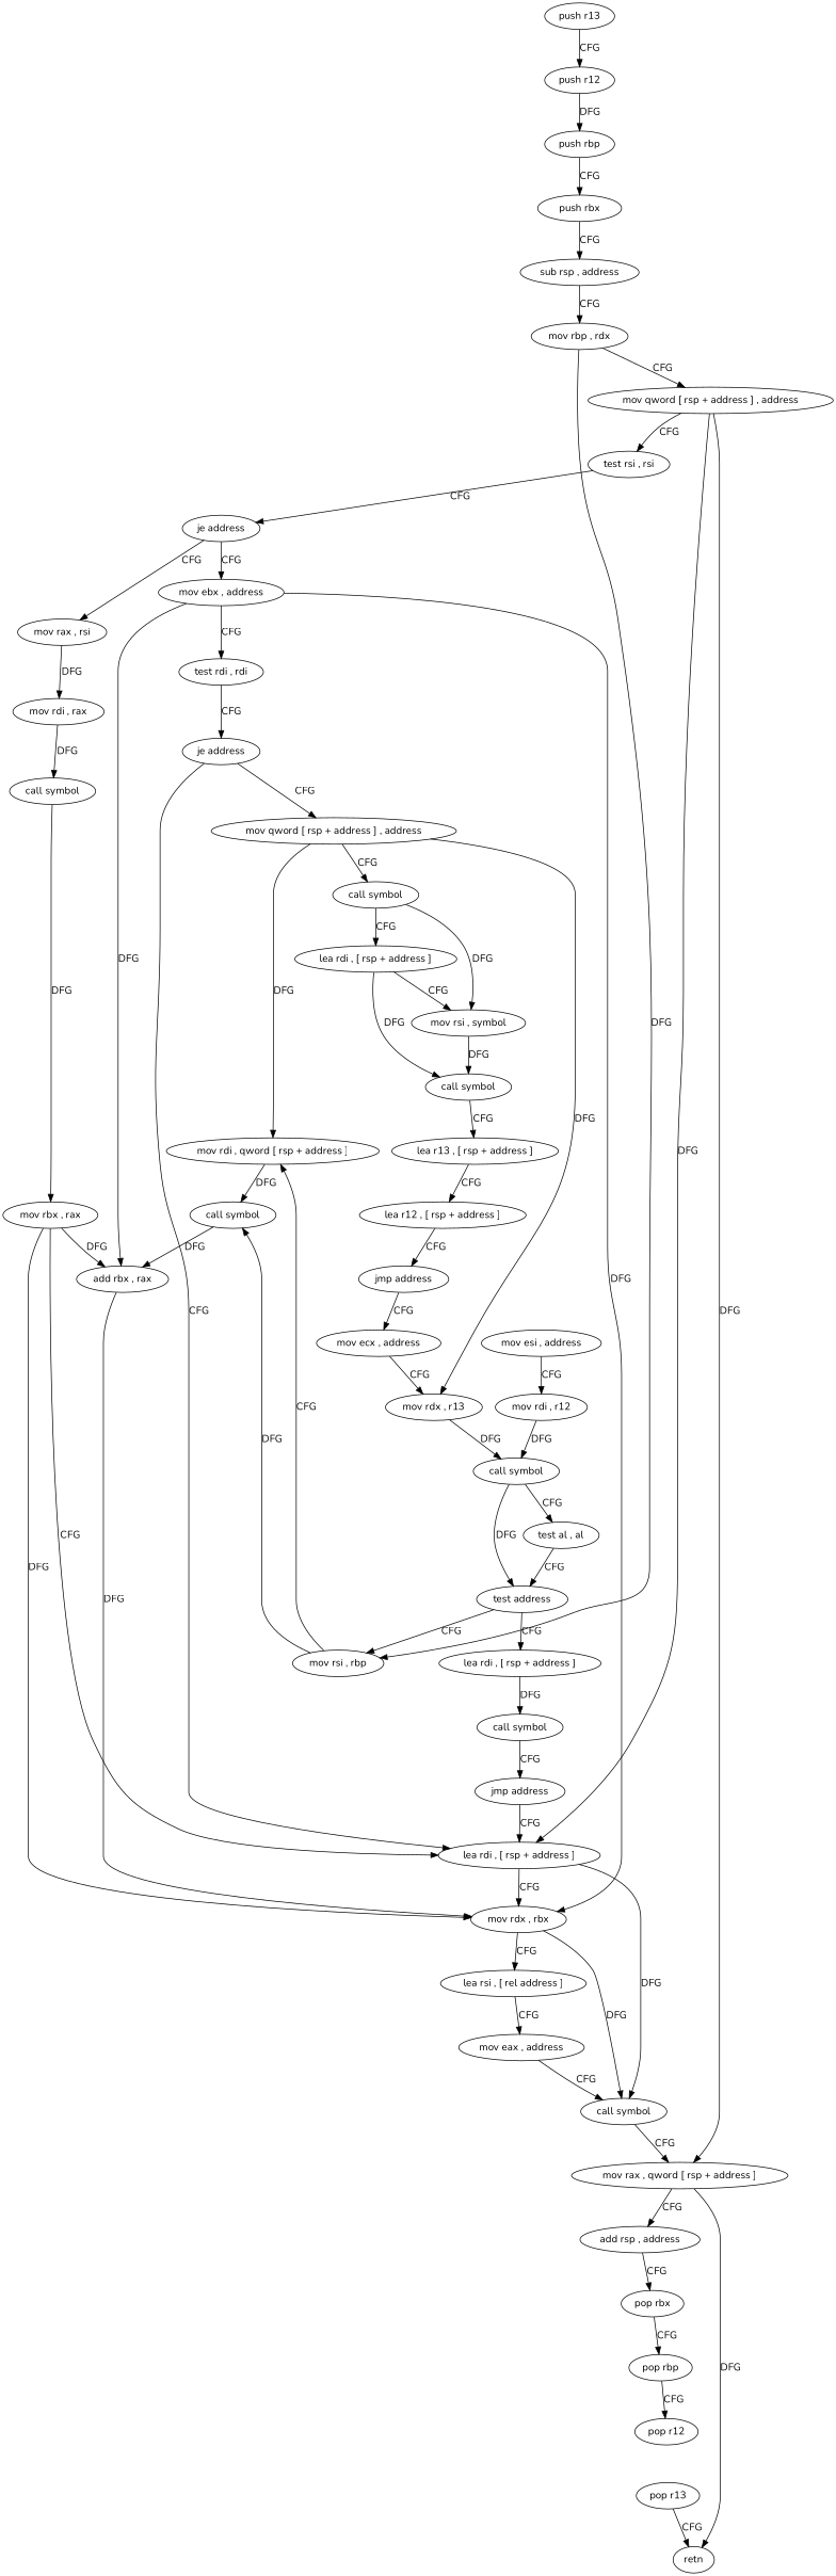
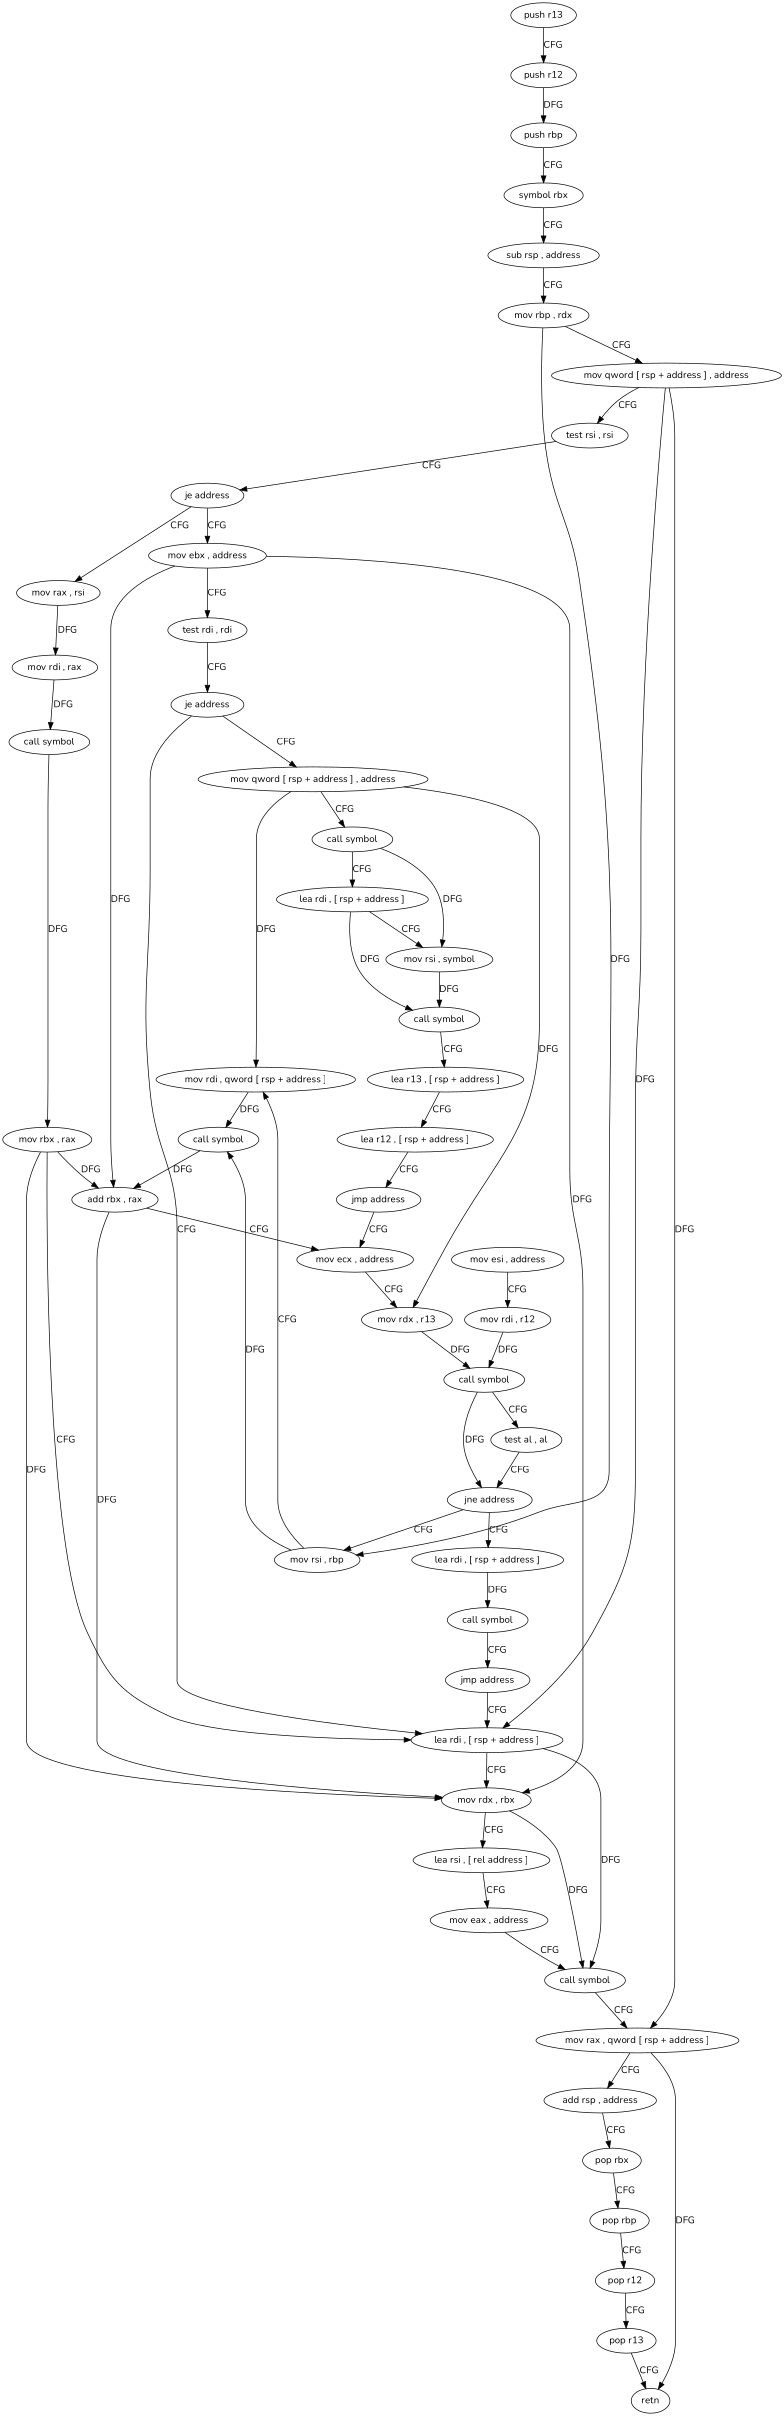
  digraph {
    fontname=Nunito
    node [fontname=Nunito]
    edge [fontname=Nunito]
    n1 [label="push r13"]
    n2 [label="push r12"]
    n3 [label="push rbp"]
-   n4 [label="push rbx"]
+   n4 [label="symbol rbx"]
    n5 [label="sub rsp , address"]
    n6 [label="mov rbp , rdx"]
    n7 [label="mov qword [ rsp + address ] , address"]
    n8 [label="mov rsi , rbp"]
    n9 [label="test rsi , rsi"]
    n10 [label="lea rdi , [ rsp + address ]"]
    n11 [label="mov rax , qword [ rsp + address ]"]
    n12 [label="mov rdi , qword [ rsp + address ]"]
    n13 [label="call symbol"]
    n14 [label="je address"]
    n15 [label="mov rdx , rbx"]
    n16 [label="call symbol"]
    n17 [label="add rsp , address"]
    n18 [label=retn]
    n19 [label="mov ebx , address"]
    n20 [label="mov rax , rsi"]
    n21 [label="test rdi , rdi"]
    n22 [label="add rbx , rax"]
    n23 [label="mov rdi , rax"]
    n24 [label="je address"]
    n25 [label="lea rsi , [ rel address ]"]
    n26 [label="mov ecx , address"]
    n27 [label="call symbol"]
    n28 [label="mov qword [ rsp + address ] , address"]
    n29 [label="call symbol"]
    n30 [label="mov rdx , r13"]
    n31 [label="lea rdi , [ rsp + address ]"]
    n32 [label="mov rsi , symbol"]
    n33 [label="call symbol"]
    n34 [label="mov rbx , rax"]
    n35 [label="mov eax , address"]
    n36 [label="pop rbx"]
    n37 [label="pop rbp"]
    n38 [label="pop r12"]
    n39 [label="pop r13"]
    n40 [label="call symbol"]
    n41 [label="lea r13 , [ rsp + address ]"]
    n42 [label="lea r12 , [ rsp + address ]"]
    n43 [label="jmp address"]
    n44 [label="mov esi , address"]
    n45 [label="mov rdi , r12"]
    n46 [label="test al , al"]
-   n47 [label="test address"]
+   n47 [label="jne address"]
    n48 [label="lea rdi , [ rsp + address ]"]
    n49 [label="call symbol"]
    n50 [label="jmp address"]
    n1 -> n2 [label=CFG]
    n2 -> n3 [label=DFG]
    n3 -> n4 [label=CFG]
    n4 -> n5 [label=CFG]
    n5 -> n6 [label=CFG]
    n6 -> n7 [label=CFG]
    n6 -> n8 [label=DFG]
    n7 -> n9 [label=CFG]
    n7 -> n10 [label=DFG]
    n7 -> n11 [label=DFG]
    n8 -> n12 [label=CFG]
    n8 -> n13 [label=DFG]
    n9 -> n14 [label=CFG]
    n10 -> n15 [label=CFG]
    n10 -> n16 [label=DFG]
    n11 -> n17 [label=CFG]
    n11 -> n18 [label=DFG]
    n12 -> n13 [label=DFG]
    n13 -> n22 [label=DFG]
    n14 -> n19 [label=CFG]
    n14 -> n20 [label=CFG]
    n15 -> n16 [label=DFG]
    n15 -> n25 [label=CFG]
    n16 -> n11 [label=CFG]
    n17 -> n36 [label=CFG]
    n19 -> n15 [label=DFG]
    n19 -> n21 [label=CFG]
    n19 -> n22 [label=DFG]
    n20 -> n23 [label=DFG]
    n21 -> n24 [label=CFG]
    n22 -> n15 [label=DFG]
+   n22 -> n26 [label=CFG]
    n23 -> n27 [label=DFG]
    n24 -> n10 [label=CFG]
    n24 -> n28 [label=CFG]
    n25 -> n35 [label=CFG]
    n26 -> n30 [label=CFG]
    n27 -> n34 [label=DFG]
    n28 -> n12 [label=DFG]
    n28 -> n29 [label=CFG]
    n28 -> n30 [label=DFG]
    n29 -> n31 [label=CFG]
    n29 -> n32 [label=DFG]
    n30 -> n33 [label=DFG]
    n31 -> n32 [label=CFG]
    n31 -> n40 [label=DFG]
    n32 -> n40 [label=DFG]
    n33 -> n46 [label=CFG]
    n33 -> n47 [label=DFG]
    n34 -> n10 [label=CFG]
    n34 -> n15 [label=DFG]
    n34 -> n22 [label=DFG]
    n35 -> n16 [label=CFG]
    n36 -> n37 [label=CFG]
    n37 -> n38 [label=CFG]
+   n38 -> n39 [label=CFG]
    n39 -> n18 [label=CFG]
    n40 -> n41 [label=CFG]
    n41 -> n42 [label=CFG]
    n42 -> n43 [label=CFG]
    n43 -> n26 [label=CFG]
    n44 -> n45 [label=CFG]
    n45 -> n33 [label=DFG]
    n46 -> n47 [label=CFG]
    n47 -> n8 [label=CFG]
    n47 -> n48 [label=CFG]
    n48 -> n49 [label=DFG]
    n49 -> n50 [label=CFG]
    n50 -> n10 [label=CFG]
  }
